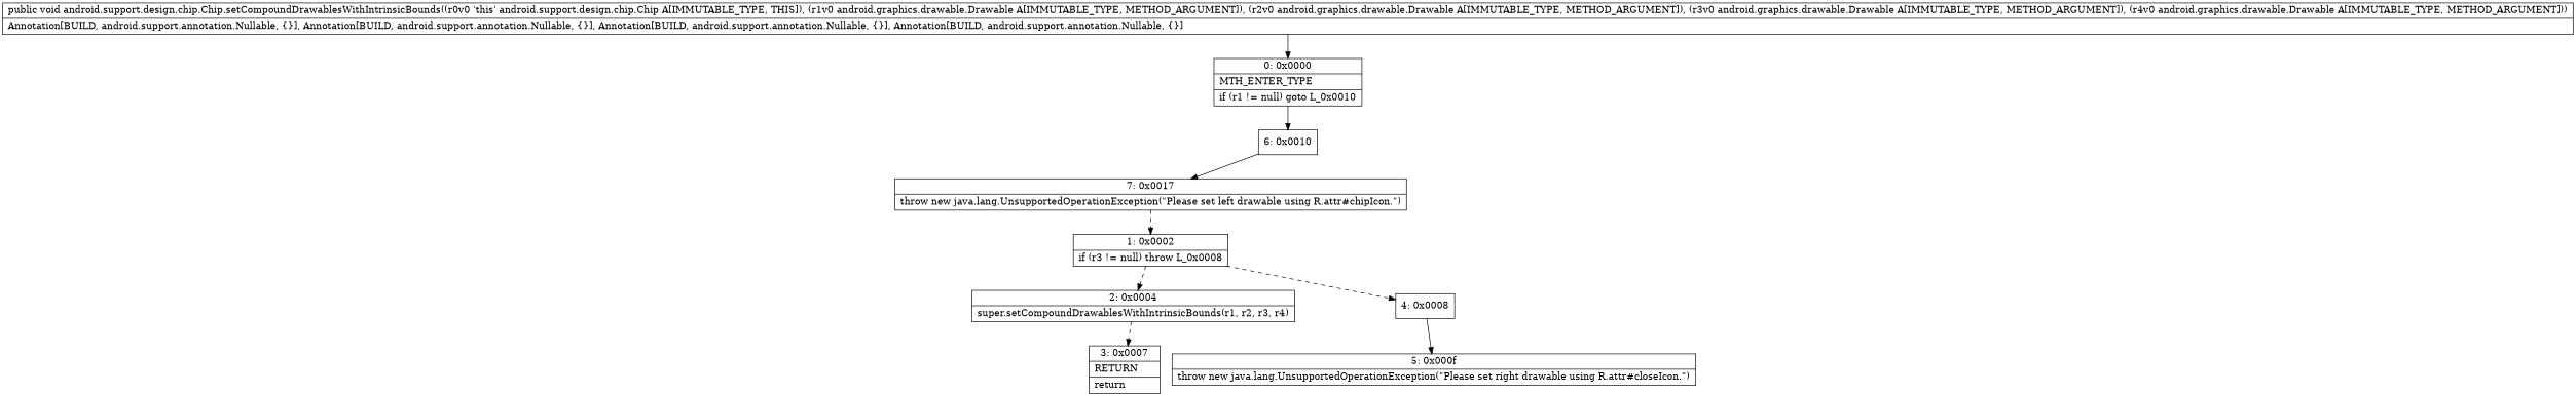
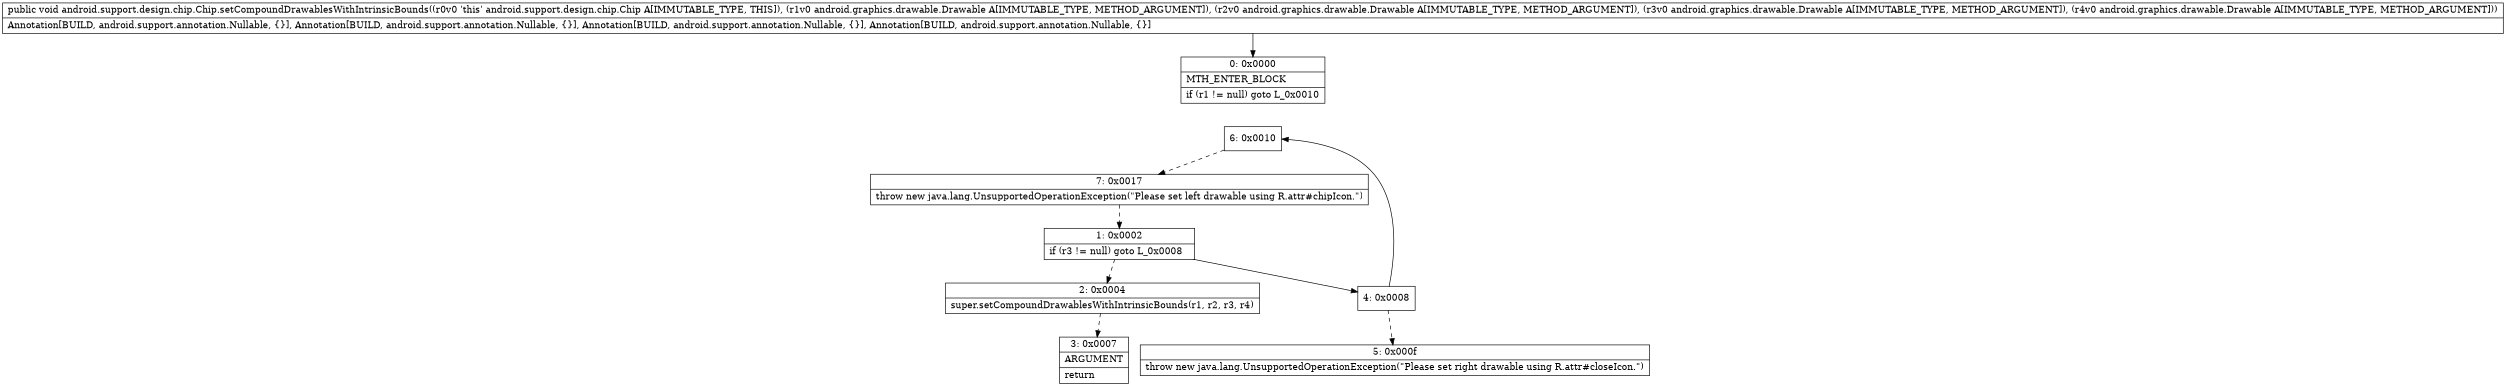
  digraph {
    node [shape=record]
-   n1 [label="{0\:\ 0x0000|MTH_ENTER_TYPE\l|if (r1 != null) goto L_0x0010\l}"]
+   n1 [label="{0\:\ 0x0000|MTH_ENTER_BLOCK\l|if (r1 != null) goto L_0x0010\l}"]
    n2 [label="{6\:\ 0x0010}"]
-   n3 [label="{1\:\ 0x0002|if (r3 != null) throw L_0x0008\l}"]
+   n3 [label="{1\:\ 0x0002|if (r3 != null) goto L_0x0008\l}"]
    n4 [label="{2\:\ 0x0004|super.setCompoundDrawablesWithIntrinsicBounds(r1, r2, r3, r4)\l}"]
    n5 [label="{4\:\ 0x0008}"]
    n6 [label="{7\:\ 0x0017|throw new java.lang.UnsupportedOperationException(\"Please set left drawable using R.attr#chipIcon.\")\l}"]
-   n7 [label="{3\:\ 0x0007|RETURN\l|return\l}"]
+   n7 [label="{3\:\ 0x0007|ARGUMENT\l|return\l}"]
    n8 [label="{5\:\ 0x000f|throw new java.lang.UnsupportedOperationException(\"Please set right drawable using R.attr#closeIcon.\")\l}"]
    n9 [label="{public void android.support.design.chip.Chip.setCompoundDrawablesWithIntrinsicBounds((r0v0 'this' android.support.design.chip.Chip A[IMMUTABLE_TYPE, THIS]), (r1v0 android.graphics.drawable.Drawable A[IMMUTABLE_TYPE, METHOD_ARGUMENT]), (r2v0 android.graphics.drawable.Drawable A[IMMUTABLE_TYPE, METHOD_ARGUMENT]), (r3v0 android.graphics.drawable.Drawable A[IMMUTABLE_TYPE, METHOD_ARGUMENT]), (r4v0 android.graphics.drawable.Drawable A[IMMUTABLE_TYPE, METHOD_ARGUMENT]))  | Annotation[BUILD, android.support.annotation.Nullable, \{\}], Annotation[BUILD, android.support.annotation.Nullable, \{\}], Annotation[BUILD, android.support.annotation.Nullable, \{\}], Annotation[BUILD, android.support.annotation.Nullable, \{\}]\l}"]
-   n1 -> n2
-   n2 -> n6
+   n5 -> n2
+   n2 -> n6 [style=dashed]
    n3 -> n4 [style=dashed]
-   n3 -> n5 [style=dashed]
+   n3 -> n5
    n4 -> n7 [style=dashed]
-   n5 -> n8
+   n5 -> n8 [style=dashed]
    n6 -> n3 [style=dashed]
    n9 -> n1
  }
